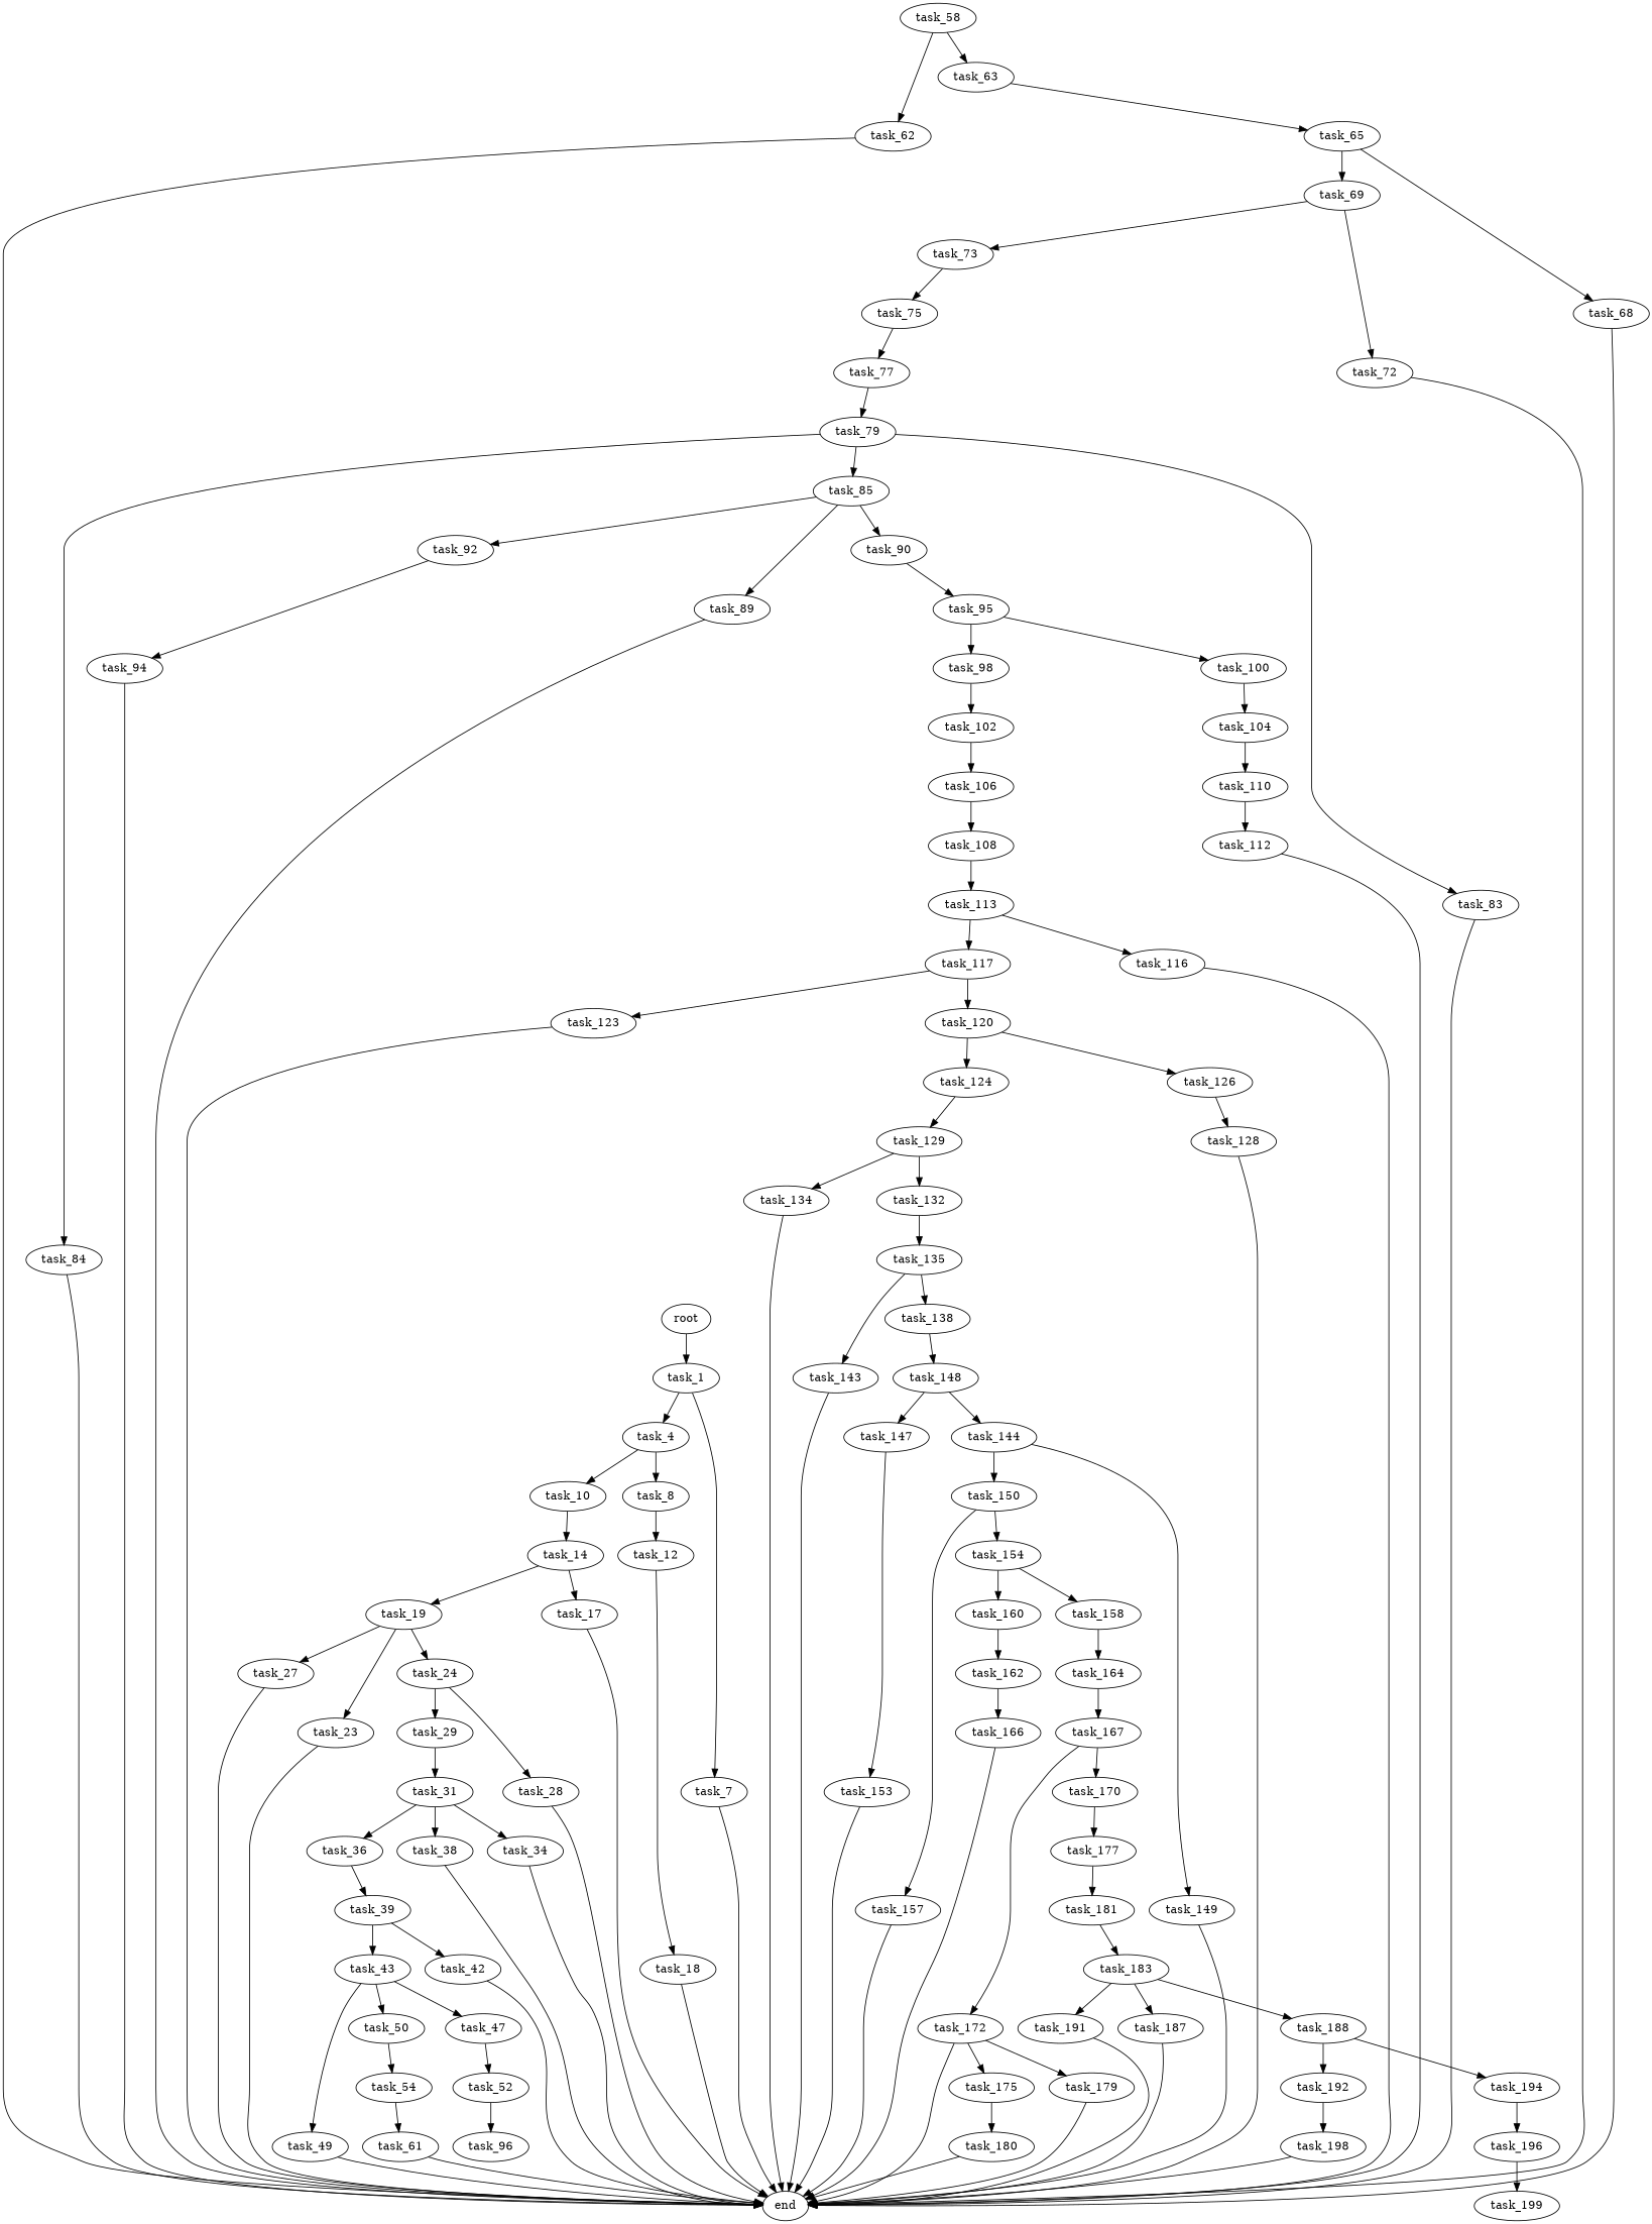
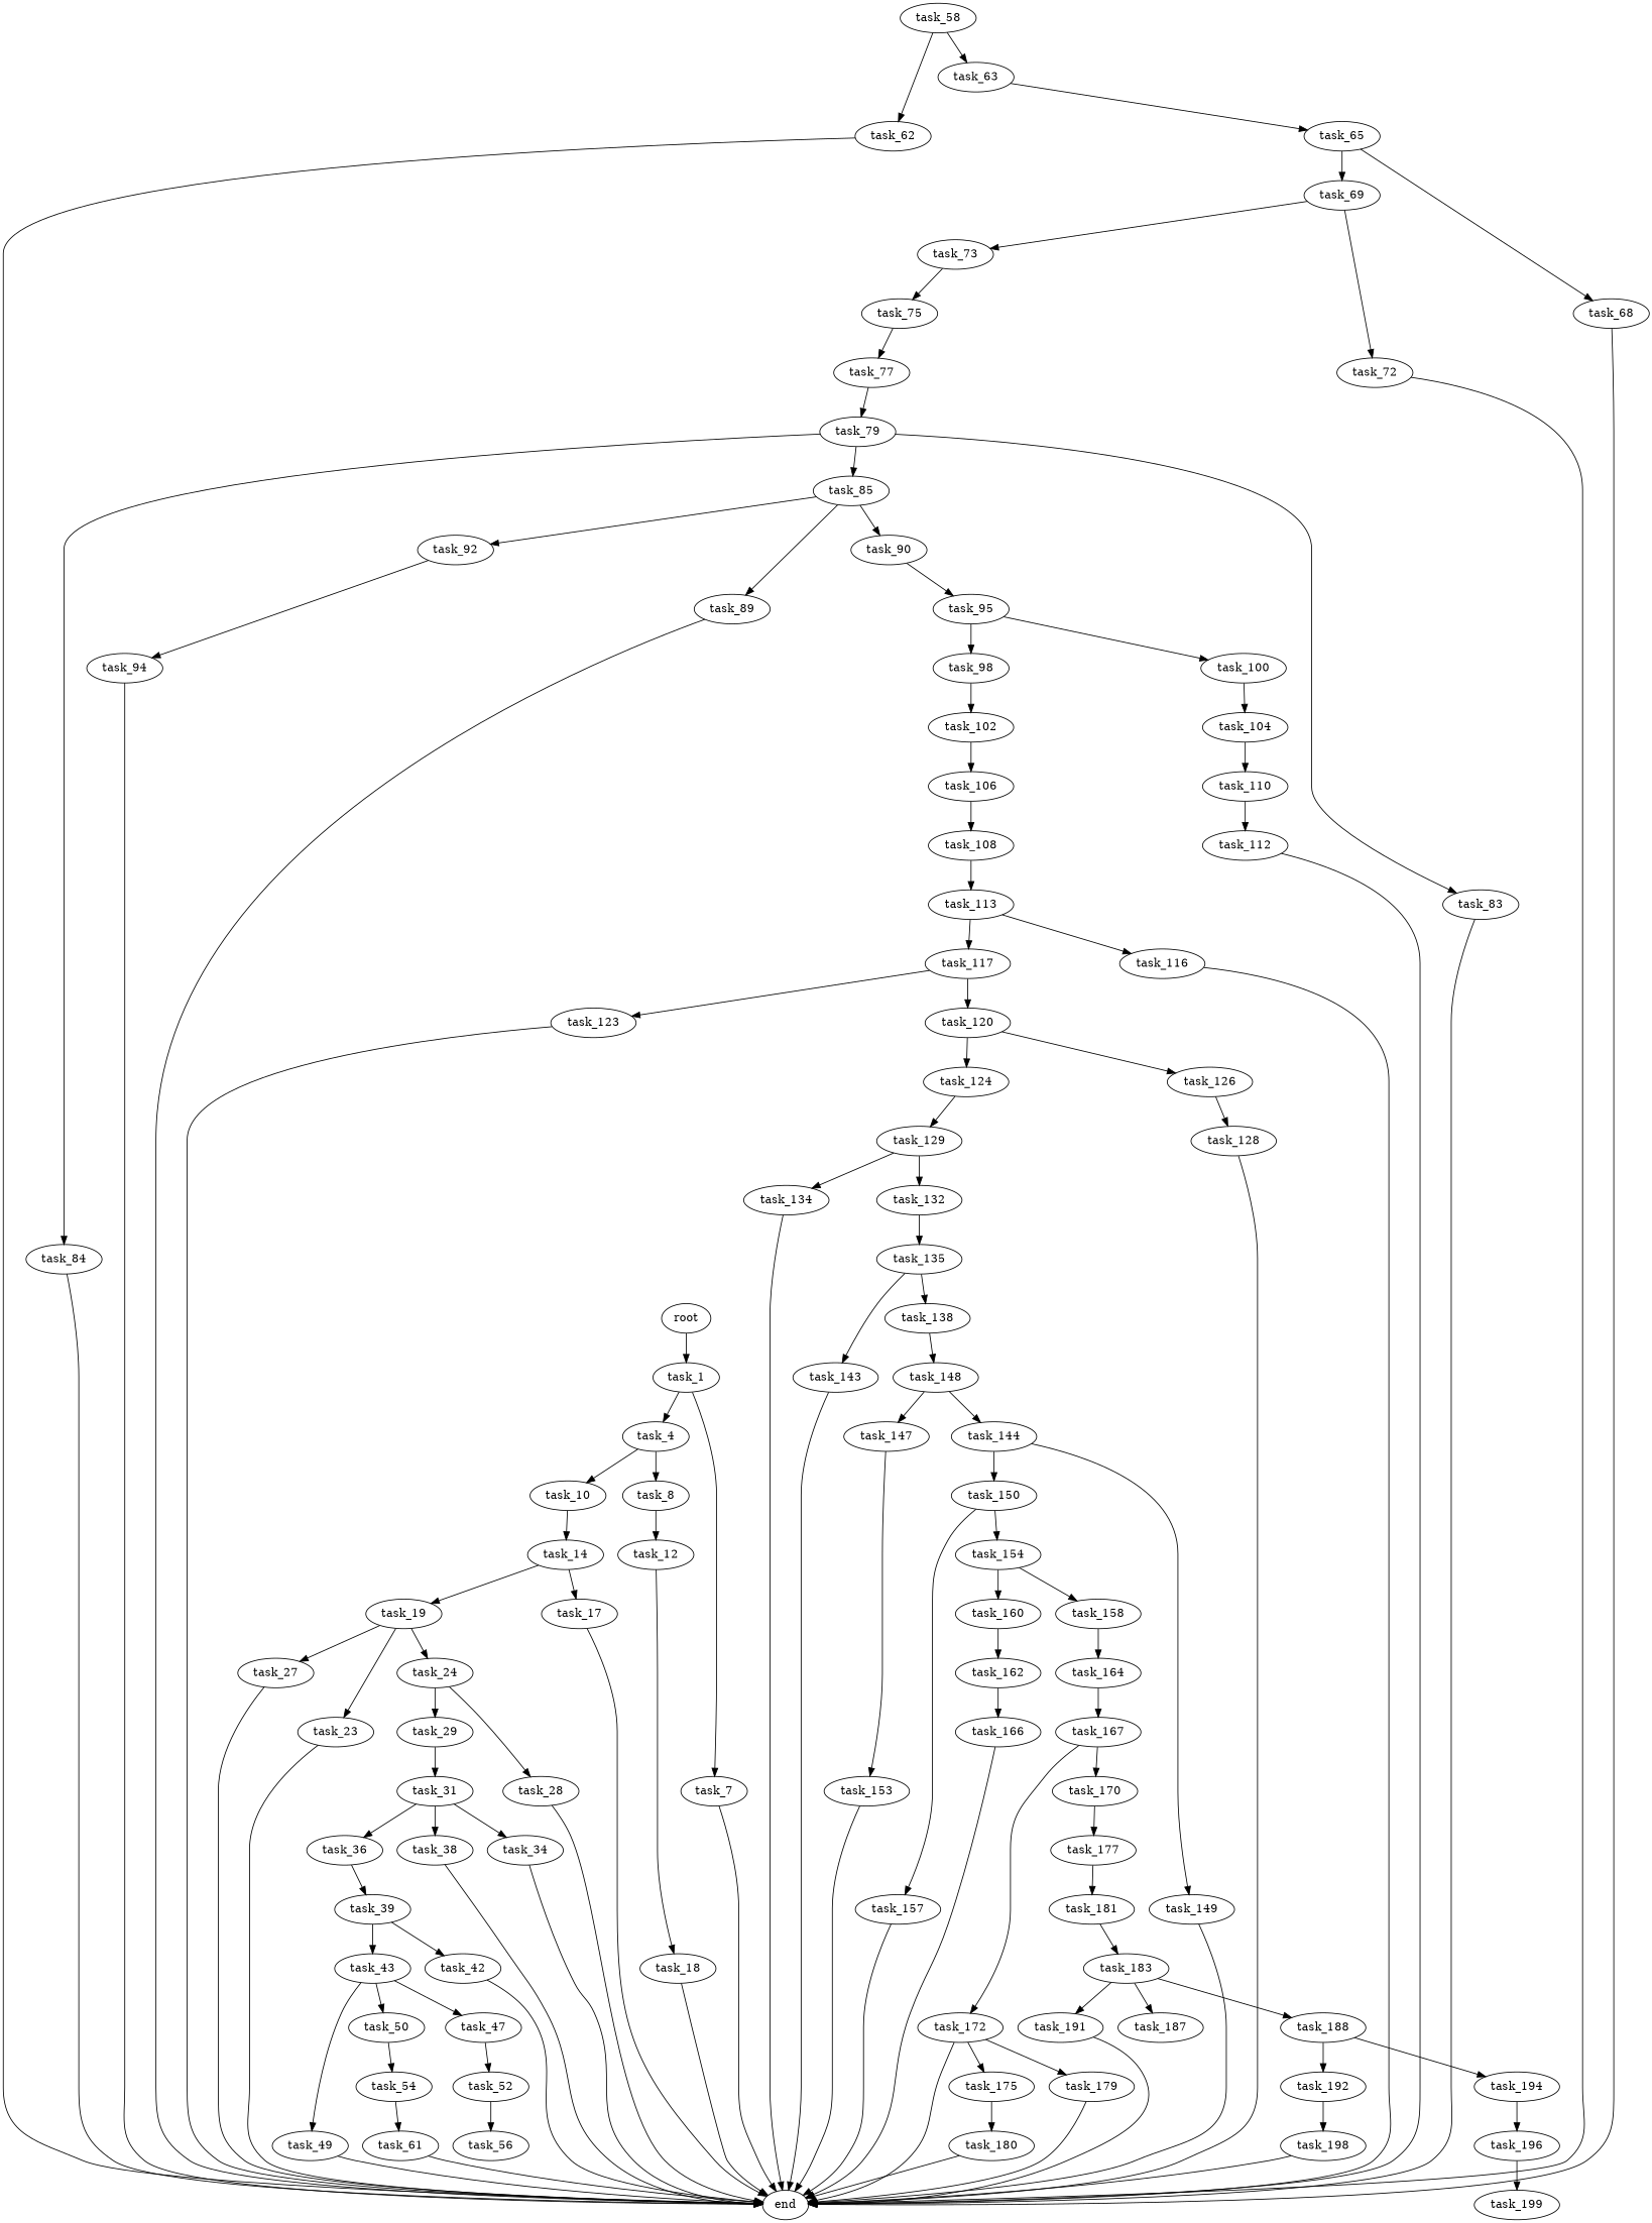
  digraph {
    root
    task_1
    task_4
    task_7
    task_8
    task_10
    end
    task_12
    task_14
    task_18
    task_17
    task_19
    task_23
    task_24
    task_27
    task_28
    task_29
    task_31
    n19 [label=task_34]
    task_36
    task_38
    task_39
    task_42
    task_43
    task_47
    task_49
    task_50
    task_52
    task_54
-   task_56 [label=task_96]
+   task_56
    task_61
    task_58
    task_62
    task_63
    task_65
    task_68
    task_69
    task_72
    task_73
    task_75
    task_77
    task_79
    task_83
    task_84
    task_85
    task_89
    task_90
    task_92
    task_95
    task_94
    task_98
    task_100
    task_102
    task_104
    task_106
    task_110
    task_108
    task_112
    task_113
    task_116
    task_117
    task_120
    task_123
    task_124
    task_126
    task_129
    task_128
    task_132
    task_134
    task_135
    task_138
    task_143
    n73 [label=task_148]
    task_144
    task_147
    task_149
    task_150
    task_153
    task_154
    task_157
    task_158
    task_160
    task_164
    task_162
    task_167
    task_166
    task_170
    task_172
    task_177
    task_175
    task_179
    task_181
    task_180
    task_183
    task_187
    task_188
    task_191
    task_192
    task_194
    task_198
    task_196
    task_199
    root -> task_1
    task_1 -> task_4
    task_1 -> task_7
    task_4 -> task_8
    task_4 -> task_10
    task_7 -> end
    task_8 -> task_12
    task_10 -> task_14
    task_12 -> task_18
    task_14 -> task_17
    task_14 -> task_19
    task_18 -> end
    task_17 -> end
    task_19 -> task_23
    task_19 -> task_24
    task_19 -> task_27
    task_23 -> end
    task_24 -> task_28
    task_24 -> task_29
    task_27 -> end
    task_28 -> end
    task_29 -> task_31
    task_31 -> n19
    task_31 -> task_36
    task_31 -> task_38
    n19 -> end
    task_36 -> task_39
    task_38 -> end
    task_39 -> task_42
    task_39 -> task_43
    task_42 -> end
    task_43 -> task_47
    task_43 -> task_49
    task_43 -> task_50
    task_47 -> task_52
    task_49 -> end
    task_50 -> task_54
    task_52 -> task_56
    task_54 -> task_61
    task_61 -> end
    task_58 -> task_62
    task_58 -> task_63
    task_62 -> end
    task_63 -> task_65
    task_65 -> task_68
    task_65 -> task_69
    task_68 -> end
    task_69 -> task_72
    task_69 -> task_73
    task_72 -> end
    task_73 -> task_75
    task_75 -> task_77
    task_77 -> task_79
    task_79 -> task_83
    task_79 -> task_84
    task_79 -> task_85
    task_83 -> end
    task_84 -> end
    task_85 -> task_89
    task_85 -> task_90
    task_85 -> task_92
    task_89 -> end
    task_90 -> task_95
    task_92 -> task_94
    task_95 -> task_98
    task_95 -> task_100
    task_94 -> end
    task_98 -> task_102
    task_100 -> task_104
    task_102 -> task_106
    task_104 -> task_110
    task_106 -> task_108
    task_110 -> task_112
    task_108 -> task_113
    task_112 -> end
    task_113 -> task_116
    task_113 -> task_117
    task_116 -> end
    task_117 -> task_120
    task_117 -> task_123
    task_120 -> task_124
    task_120 -> task_126
    task_123 -> end
    task_124 -> task_129
    task_126 -> task_128
    task_129 -> task_132
    task_129 -> task_134
    task_128 -> end
    task_132 -> task_135
    task_134 -> end
    task_135 -> task_138
    task_135 -> task_143
    task_138 -> n73
    task_143 -> end
    n73 -> task_144
    n73 -> task_147
    task_144 -> task_149
    task_144 -> task_150
    task_147 -> task_153
    task_149 -> end
    task_150 -> task_154
    task_150 -> task_157
    task_153 -> end
    task_154 -> task_158
    task_154 -> task_160
    task_157 -> end
    task_158 -> task_164
    task_160 -> task_162
    task_164 -> task_167
    task_162 -> task_166
    task_167 -> task_170
    task_167 -> task_172
    task_166 -> end
    task_170 -> task_177
    task_172 -> end
    task_172 -> task_175
    task_172 -> task_179
    task_177 -> task_181
    task_175 -> task_180
    task_179 -> end
    task_181 -> task_183
    task_180 -> end
    task_183 -> task_187
    task_183 -> task_188
    task_183 -> task_191
-   task_187 -> end
    task_188 -> task_192
    task_188 -> task_194
    task_191 -> end
    task_192 -> task_198
    task_194 -> task_196
    task_198 -> end
    task_196 -> task_199
  }
